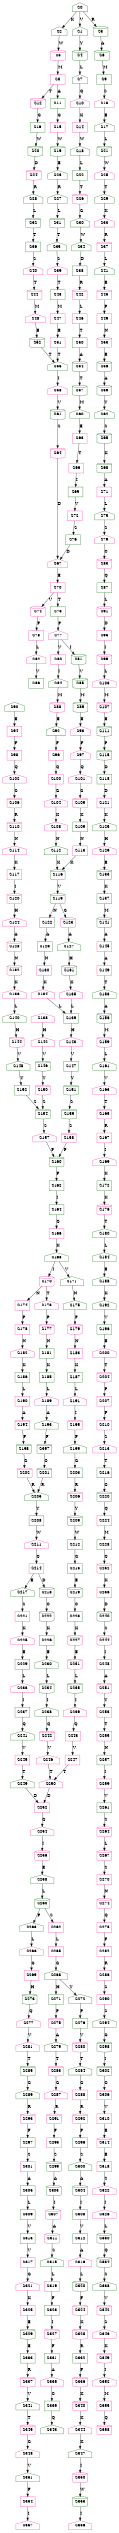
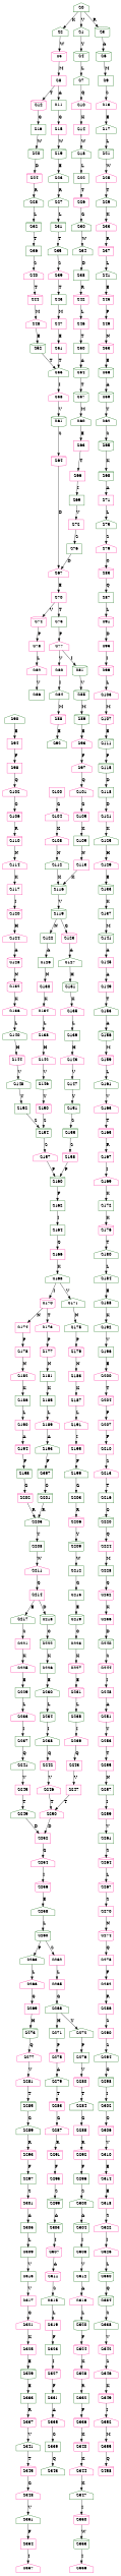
  strict digraph {
    node [color=deeppink shape=cylinder]
    S0 [color=darkgreen shape=house]
    S1 [color=darkgreen shape=house]
    S2 [color=darkgreen shape=house]
    S3 [color=darkgreen]
    S4 [color=darkgreen]
    S5
    S6 [color=darkgreen]
    S7 [color=darkgreen shape=house]
    S8 [shape=box]
    S9 [color=darkgreen shape=box]
    S10 [shape=house]
    S11 [color=darkgreen shape=box]
    S12
    S13 [shape=house]
    S14 [shape=box]
    S15 [shape=box]
    S16 [color=darkgreen shape=box]
    S17 [color=darkgreen shape=house]
    S18 [color=darkgreen shape=house]
    S19 [color=darkgreen]
    S20 [color=darkgreen]
    S21 [color=darkgreen]
    S22 [color=darkgreen shape=box]
    S23 [color=darkgreen shape=house]
    S24
    S25 [shape=house]
    S26
    S27 [color=darkgreen shape=house]
    S28 [color=darkgreen shape=house]
    S29 [color=darkgreen shape=house]
    S30 [color=darkgreen shape=house]
    S31 [color=darkgreen]
    S32 [color=darkgreen]
    S33 [shape=house]
    S34 [color=darkgreen shape=house]
    S35 [color=darkgreen shape=house]
    S36 [color=darkgreen shape=box]
    S37
    S38 [color=darkgreen shape=box]
    S39 [shape=house]
    S40 [shape=house]
    S41 [color=darkgreen shape=house]
    S42
    S43 [color=darkgreen shape=box]
    S44
    S45
    S46 [shape=box]
    S47 [shape=box]
    S48 [shape=house]
    S49 [shape=box]
    S50 [color=darkgreen shape=box]
    S51 [shape=box]
    S52 [color=darkgreen]
    S53
    S54 [color=darkgreen]
    S55 [color=darkgreen shape=house]
    S56 [color=darkgreen]
    S57 [color=darkgreen]
    S58 [shape=house]
    S59 [color=darkgreen]
    S60 [color=darkgreen shape=house]
    S61 [color=darkgreen]
    S62 [color=darkgreen shape=house]
    S63 [shape=box]
    S64
    S65 [color=darkgreen]
    S66 [shape=box]
    S67 [shape=house]
    S68 [color=darkgreen]
    S69 [color=darkgreen shape=box]
    S70 [shape=box]
    S71 [shape=box]
    S72 [shape=box]
    S73 [color=darkgreen shape=box]
    S74
    S75 [color=darkgreen shape=house]
    S76 [color=darkgreen shape=box]
    S77 [shape=house]
    S78 [shape=box]
    S79 [shape=house]
    S80 [shape=box]
    S81 [color=darkgreen]
    S82 [shape=house]
    S83
    S84 [color=darkgreen shape=house]
    S85 [color=darkgreen]
    S86 [color=darkgreen shape=box]
    S87 [color=darkgreen shape=box]
    S88
    S89 [color=darkgreen]
    S91
    S92 [color=darkgreen shape=house]
    S93 [shape=house]
    S90 [color=darkgreen shape=house]
    S94 [shape=box]
    S95 [shape=box]
-   S96 [shape=box]
    S97 [shape=house]
    S98 [shape=box]
    S99
    S100 [shape=box]
    S101 [shape=house]
    S102 [shape=house]
    S103 [shape=house]
    S104 [shape=house]
    S105
    S106
    S107
    S108 [shape=house]
    S109 [color=darkgreen shape=box]
    S110
    S111 [color=darkgreen]
    S112 [color=darkgreen shape=house]
    S113 [shape=box]
    S114 [shape=house]
    S115 [color=darkgreen]
    S116 [color=darkgreen]
    S117 [shape=box]
    S118 [color=darkgreen shape=box]
    S119 [color=darkgreen]
    S120
    S121 [shape=box]
    S122 [color=darkgreen shape=box]
    S123
    S124 [shape=house]
    S125 [color=darkgreen shape=house]
    S126 [color=darkgreen shape=box]
    S127 [color=darkgreen shape=house]
    S128
    S129 [shape=house]
    S130 [shape=box]
    S131 [color=darkgreen]
    S132
    S133 [color=darkgreen]
    S134 [shape=house]
    S135 [shape=house]
    S136 [shape=house]
    S137 [color=darkgreen shape=box]
    S138 [shape=house]
    S139 [color=darkgreen shape=box]
    S140 [color=darkgreen shape=house]
    S141 [color=darkgreen]
    S142 [shape=house]
    S143 [shape=house]
    S144
    S145 [shape=box]
    S146 [color=darkgreen]
    S147 [color=darkgreen shape=box]
    S148 [color=darkgreen shape=house]
    S149 [shape=box]
    S150
    S151 [color=darkgreen]
    S152 [color=darkgreen shape=box]
    S153 [color=darkgreen shape=house]
    S154 [color=darkgreen]
    S155 [color=darkgreen]
    S156 [color=darkgreen]
    S157 [shape=house]
    S158
    S159
    S160 [color=darkgreen]
    S161 [color=darkgreen shape=house]
    S162 [color=darkgreen shape=box]
    S163 [shape=house]
    S164 [color=darkgreen shape=box]
    S165
    S166 [shape=box]
    S167 [shape=box]
    S168 [color=darkgreen shape=house]
    S169 [shape=house]
    S170
    S171 [color=darkgreen shape=house]
    S172 [color=darkgreen shape=box]
    S173 [shape=house]
    S174 [shape=box]
    S175 [color=darkgreen shape=house]
    S176
    S177
    S178 [shape=box]
    S179
    S180 [color=darkgreen shape=house]
    S181 [color=darkgreen shape=box]
    S182 [shape=house]
    S183 [shape=box]
    S184 [color=darkgreen shape=house]
    S185 [color=darkgreen shape=box]
    S186 [color=darkgreen shape=box]
-   S187 [color=darkgreen shape=box]
+   S187 [shape=box]
    S188 [color=darkgreen shape=house]
    S189 [shape=house]
    S190 [shape=box]
    S191 [shape=house]
    S192 [color=darkgreen shape=house]
    S193 [color=darkgreen shape=house]
    S194
    S195
    S196 [color=darkgreen shape=box]
    n198 [color=darkgreen label=S397]
    S198 [color=darkgreen]
    S199 [color=darkgreen shape=house]
    S200 [shape=house]
    S201 [color=darkgreen]
    S202
    S203 [color=darkgreen shape=box]
    S204
    S205 [color=darkgreen shape=house]
    S206
    S207 [shape=box]
    S208 [color=darkgreen shape=box]
    S209 [color=darkgreen]
    S210 [shape=box]
    S211 [shape=house]
    S212 [color=darkgreen shape=box]
    S213 [shape=house]
    S214 [shape=box]
    S215 [color=darkgreen shape=box]
    S216 [color=darkgreen shape=box]
    S217 [color=darkgreen shape=house]
    S218 [color=darkgreen]
    S219 [color=darkgreen]
    S220 [color=darkgreen]
    S221 [shape=box]
    S222 [color=darkgreen]
    S223 [color=darkgreen shape=box]
    S224 [shape=box]
    S225 [shape=house]
    S226 [color=darkgreen shape=box]
    S227
    S228 [color=darkgreen shape=box]
    S229 [color=darkgreen shape=box]
    S230 [color=darkgreen shape=house]
    S231
    S232
    S233 [shape=house]
    S234 [color=darkgreen]
    S235 [color=darkgreen]
    S236 [shape=box]
    S237 [color=darkgreen shape=box]
    S238 [color=darkgreen shape=house]
    S239 [shape=house]
    S240 [color=darkgreen]
    S241 [color=darkgreen shape=house]
    S242
    S243 [shape=box]
    S244
    S245 [shape=box]
    S246 [shape=house]
    S247 [shape=box]
    S248 [shape=box]
    S249 [color=darkgreen shape=house]
    S250 [shape=house]
    S251
    S252 [shape=box]
    S253 [shape=box]
    S254 [shape=house]
    S255 [shape=box]
    S256
    S257 [color=darkgreen shape=box]
    S258 [color=darkgreen shape=house]
    S259 [shape=box]
    S260 [color=darkgreen]
    S261 [color=darkgreen shape=box]
    S262 [shape=box]
    S263 [color=darkgreen shape=house]
    S264
    S265 [shape=box]
    S266 [shape=house]
    S267
    S268 [color=darkgreen shape=house]
    S269 [shape=box]
    S270 [shape=box]
    S271 [color=darkgreen shape=box]
    S272 [color=darkgreen shape=house]
    S273 [color=darkgreen]
    S274
    S275
    S276 [color=darkgreen shape=box]
    S277 [shape=house]
    S278 [shape=box]
    S279 [color=darkgreen shape=house]
    S280
    S281 [shape=house]
    S282 [shape=box]
    S283
    S284 [color=darkgreen shape=house]
    S285 [color=darkgreen]
    S286 [shape=box]
    S287 [shape=house]
    S288 [shape=box]
    S289 [color=darkgreen shape=house]
    S290 [shape=box]
    S291
    S292
    S293
    S294 [color=darkgreen shape=house]
    S295 [shape=box]
    S296 [color=darkgreen shape=box]
    S297 [color=darkgreen shape=box]
    S298 [color=darkgreen]
    S299 [color=darkgreen]
    S300 [color=darkgreen shape=house]
    S301 [shape=box]
    S302 [color=darkgreen]
    S303 [color=darkgreen]
    S304 [color=darkgreen]
    S305 [color=darkgreen shape=box]
    S306
    S307
    S308 [color=darkgreen shape=box]
    S309 [color=darkgreen shape=box]
    S310 [shape=box]
    S311
    S312 [color=darkgreen shape=box]
    S313 [color=darkgreen shape=box]
    S314
    S315 [color=darkgreen shape=house]
    S316 [shape=house]
    S317 [shape=box]
    S318 [shape=box]
    S319 [shape=box]
    S320 [color=darkgreen]
    S321 [shape=house]
    S322 [shape=house]
    S323 [color=darkgreen shape=box]
    S324
    S325 [shape=box]
    S326 [shape=house]
    S327
    S328
    S329 [color=darkgreen]
    S330 [color=darkgreen]
    S331 [color=darkgreen shape=box]
    S332 [color=darkgreen shape=box]
    S333 [color=darkgreen shape=box]
    S334 [color=darkgreen]
    S335 [shape=house]
    S336
    S337
    S338 [color=darkgreen shape=house]
    S339 [color=darkgreen shape=box]
    S340
    S341 [color=darkgreen shape=house]
    S342
    S343 [color=darkgreen shape=house]
    S344 [shape=house]
    S345
    S346 [shape=house]
    S347 [color=darkgreen shape=house]
    S348 [shape=house]
    S349
    S350
    S351 [color=darkgreen shape=house]
    S352 [shape=house]
    S353 [color=darkgreen]
    S354 [shape=box]
    S355 [shape=box]
    S356 [shape=house]
    S357 [shape=house]
-   S358
+   S358 [label=S458]
    S0 -> S1 [label=V]
    S0 -> S2 [label=K]
    S0 -> S3 [label=R]
    S1 -> S4 [label=Y]
    S2 -> S5 [label=W]
    S3 -> S6 [label=A]
    S4 -> S7 [label=L]
    S5 -> S8 [label=M]
    S6 -> S9 [label=M]
    S7 -> S10 [label=Q]
    S8 -> S11 [label=A]
    S8 -> S12 [label=T]
    S9 -> S13 [label=S]
    S10 -> S14 [label=K]
    S11 -> S15 [label=G]
    S12 -> S16 [label=G]
    S13 -> S17 [label=E]
    S14 -> S18 [label=W]
    S15 -> S19 [label=W]
    S16 -> S20 [label=W]
    S17 -> S21 [label=L]
    S18 -> S22 [label=L]
    S19 -> S23 [label=E]
    S20 -> S24 [label=D]
    S21 -> S25 [label=W]
    S22 -> S26 [label=T]
    S23 -> S27 [label=R]
    S24 -> S28 [label=R]
    S25 -> S29 [label=T]
    S26 -> S30 [label=G]
    S27 -> S31 [label=L]
    S28 -> S32 [label=L]
    S29 -> S33 [label=K]
    S30 -> S34 [label=W]
    S31 -> S35 [label=T]
    S32 -> S36 [label=T]
    S33 -> S37 [label=R]
    S34 -> S38 [label=D]
    S35 -> S39 [label=S]
    S36 -> S40 [label=S]
    S37 -> S41 [label=L]
    S38 -> S42 [label=R]
    S39 -> S43 [label=T]
    S40 -> S44 [label=T]
    S41 -> S45 [label=E]
    S42 -> S46 [label=L]
    S43 -> S47 [label=M]
    S44 -> S48 [label=M]
    S45 -> S49 [label=P]
    S46 -> S50 [label=T]
    S47 -> S51 [label=E]
    S48 -> S52 [label=E]
    S49 -> S53 [label=N]
    S50 -> S54 [label=A]
    S51 -> S55 [label=T]
    S52 -> S55 [label=T]
    S53 -> S56 [label=E]
    S54 -> S57 [label=T]
    S55 -> S58 [label=I]
    S56 -> S59 [label=A]
    S57 -> S60 [label=M]
    S58 -> S61 [label=V]
    S59 -> S62 [label=Y]
    S60 -> S63 [label=E]
    S61 -> S64 [label=S]
    S62 -> S65 [label=S]
    S63 -> S66 [label=T]
    S64 -> S67 [label=D]
    S65 -> S68 [label=K]
    S66 -> S69 [label=I]
    S67 -> S70 [label=E]
    S68 -> S71 [label=A]
    S69 -> S72 [label=V]
    S70 -> S73 [label=T]
    S70 -> S74 [label=V]
    S71 -> S75 [label=L]
    S72 -> S76 [label=S]
    S73 -> S77 [label=P]
    S74 -> S78 [label=P]
    S75 -> S79 [label=S]
    S76 -> S67 [label=D]
    S77 -> S80 [label=V]
    S77 -> S81 [label=I]
    S78 -> S82 [label=L]
    S79 -> S83 [label=C]
    S80 -> S84 [label=I]
    S81 -> S85 [label=V]
    S82 -> S86 [label=V]
    S83 -> S87 [label=Q]
    S84 -> S88 [label=M]
    S85 -> S89 [label=M]
    S87 -> S91 [label=L]
    S88 -> S92 [label=E]
    S89 -> S93 [label=E]
    S91 -> S95 [label=D]
-   S92 -> S96 [label=F]
    S93 -> S97 [label=F]
    S90 -> S94 [label=E]
    S94 -> S98 [label=F]
    S95 -> S99 [label=I]
-   S96 -> S100 [label=Q]
    S97 -> S101 [label=Q]
    S98 -> S102 [label=Q]
    S99 -> S103 [label=L]
    S100 -> S104 [label=G]
    S101 -> S105 [label=G]
    S102 -> S106 [label=G]
    S103 -> S107 [label=M]
    S104 -> S108 [label=K]
    S105 -> S109 [label=K]
    S106 -> S110 [label=R]
    S107 -> S111 [label=E]
    S108 -> S112 [label=N]
    S109 -> S113 [label=N]
    S110 -> S114 [label=N]
    S111 -> S115 [label=P]
    S112 -> S116 [label=K]
    S113 -> S116 [label=K]
    S114 -> S117 [label=K]
    S115 -> S118 [label=D]
    S116 -> S119 [label=V]
    S117 -> S120 [label=I]
    S118 -> S121 [label=D]
    S119 -> S122 [label=N]
    S119 -> S123 [label=G]
    S120 -> S124 [label=H]
    S121 -> S125 [label=K]
    S122 -> S126 [label=A]
    S123 -> S127 [label=A]
    S124 -> S128 [label=A]
    S125 -> S129 [label=H]
    S126 -> S130 [label=N]
    S127 -> S131 [label=H]
    S128 -> S132 [label=N]
    S129 -> S133 [label=E]
    S130 -> S134 [label=K]
    S131 -> S135 [label=K]
    S132 -> S136 [label=K]
    S133 -> S137 [label=K]
-   S134 -> S139 [label=L]
+   S134 -> S138 [label=L]
    S135 -> S139 [label=L]
    S136 -> S140 [label=L]
    S137 -> S141 [label=M]
    S138 -> S142 [label=H]
    S139 -> S143 [label=H]
    S140 -> S144 [label=H]
    S141 -> S145 [label=A]
    S142 -> S146 [label=V]
    S143 -> S147 [label=V]
    S144 -> S148 [label=V]
    S145 -> S149 [label=A]
    S146 -> S150 [label=Y]
    S147 -> S151 [label=Y]
    S148 -> S152 [label=Y]
    S149 -> S153 [label=T]
    S150 -> S154 [label=S]
    S151 -> S155 [label=S]
    S152 -> S154 [label=S]
    S153 -> S156 [label=A]
    S154 -> S157 [label=S]
    S155 -> S158 [label=S]
    S156 -> S159 [label=M]
    S157 -> S160 [label=P]
    S158 -> S160 [label=P]
    S159 -> S161 [label=L]
    S160 -> S162 [label=F]
    S161 -> S163 [label=V]
    S162 -> S164 [label=I]
    S163 -> S165 [label=T]
    S164 -> S166 [label=G]
    S165 -> S167 [label=R]
    S166 -> S168 [label=K]
    S167 -> S169 [label=I]
    S168 -> S170 [label=I]
    S168 -> S171 [label=V]
    S169 -> S172 [label=K]
    S170 -> S173 [label=T]
    S170 -> S174 [label=N]
    S171 -> S175 [label=N]
    S172 -> S176 [label=K]
    S173 -> S177 [label=P]
    S174 -> S178 [label=P]
    S175 -> S179 [label=P]
    S176 -> S180 [label=T]
    S177 -> S181 [label=N]
    S178 -> S182 [label=N]
    S179 -> S183 [label=N]
    S180 -> S184 [label=L]
    S181 -> S185 [label=K]
    S182 -> S186 [label=K]
    S183 -> S187 [label=K]
    S184 -> S188 [label=E]
    S185 -> S189 [label=L]
    S186 -> S190 [label=L]
    S187 -> S191 [label=L]
    S188 -> S192 [label=K]
    S189 -> S193 [label=A]
    S190 -> S194 [label=A]
    S191 -> S195 [label=I]
    S192 -> S196 [label=V]
    S193 -> n198 [label=F]
    S194 -> S198 [label=F]
    S195 -> S199 [label=F]
    S196 -> S200 [label=E]
    n198 -> S201 [label=G]
    S198 -> S202 [label=G]
    S199 -> S203 [label=G]
    S200 -> S204 [label=T]
    S201 -> S205 [label=R]
    S202 -> S205 [label=R]
    S203 -> S206 [label=R]
    S204 -> S207 [label=P]
    S205 -> S208 [label=Y]
    S206 -> S209 [label=Y]
    S207 -> S210 [label=F]
    S208 -> S211 [label=W]
    S209 -> S212 [label=W]
    S210 -> S213 [label=S]
    S211 -> S214 [label=G]
    S212 -> S215 [label=G]
    S213 -> S216 [label=T]
    S214 -> S217 [label=E]
    S214 -> S218 [label=D]
    S215 -> S219 [label=E]
    S216 -> S220 [label=G]
    S217 -> S221 [label=S]
    S218 -> S222 [label=C]
    S219 -> S223 [label=C]
    S220 -> S224 [label=Q]
    S221 -> S225 [label=K]
    S222 -> S226 [label=K]
    S223 -> S227 [label=K]
    S224 -> S228 [label=M]
    S225 -> S229 [label=E]
    S226 -> S230 [label=E]
    S227 -> S231 [label=E]
    S228 -> S232 [label=G]
    S229 -> S233 [label=L]
    S230 -> S234 [label=L]
    S231 -> S235 [label=L]
    S232 -> S236 [label=K]
    S233 -> S237 [label=I]
    S234 -> S238 [label=I]
    S235 -> S239 [label=I]
    S236 -> S240 [label=D]
    S237 -> S241 [label=Q]
    S238 -> S242 [label=Q]
    S239 -> S243 [label=Q]
    S240 -> S244 [label=S]
    S241 -> S245 [label=V]
    S242 -> S246 [label=V]
    S243 -> S247 [label=V]
    S244 -> S248 [label=I]
    S245 -> S249 [label=T]
    S246 -> S250 [label=T]
    S247 -> S250 [label=T]
    S248 -> S251 [label=A]
    S249 -> S252 [label=D]
    S250 -> S252 [label=D]
    S251 -> S253 [label=Y]
    S252 -> S254 [label=G]
    S253 -> S255 [label=T]
    S254 -> S256 [label=I]
    S255 -> S257 [label=N]
    S256 -> S258 [label=E]
    S257 -> S259 [label=I]
    S258 -> S260 [label=L]
    S259 -> S261 [label=V]
    S260 -> S262 [label=S]
    S260 -> S263 [label=P]
    S261 -> S264 [label=S]
    S262 -> S265 [label=L]
    S263 -> S266 [label=L]
    S264 -> S267 [label=L]
    S265 -> S268 [label=G]
    S266 -> S269 [label=G]
    S267 -> S270 [label=S]
    S268 -> S271 [label=H]
    S268 -> S272 [label=Y]
    S269 -> S273 [label=H]
    S270 -> S274 [label=N]
    S271 -> S275 [label=P]
    S272 -> S276 [label=P]
    S273 -> S277 [label=Q]
    S274 -> S278 [label=Q]
    S275 -> S279 [label=A]
    S276 -> S280 [label=V]
    S277 -> S281 [label=V]
    S278 -> S282 [label=F]
    S279 -> S283 [label=T]
    S280 -> S284 [label=T]
    S281 -> S285 [label=T]
    S282 -> S286 [label=R]
    S283 -> S287 [label=G]
    S284 -> S288 [label=G]
    S285 -> S289 [label=G]
    S286 -> S290 [label=S]
    S287 -> S291 [label=R]
    S288 -> S292 [label=R]
    S289 -> S293 [label=R]
    S290 -> S294 [label=S]
    S291 -> S295 [label=F]
    S292 -> S296 [label=F]
    S293 -> S297 [label=F]
    S294 -> S298 [label=G]
    S295 -> S299 [label=S]
    S296 -> S300 [label=S]
    S297 -> S301 [label=S]
    S298 -> S302 [label=I]
    S299 -> S303 [label=A]
    S300 -> S304 [label=A]
    S301 -> S305 [label=A]
    S302 -> S306 [label=G]
    S303 -> S307 [label=I]
    S304 -> S308 [label=I]
    S305 -> S309 [label=L]
    S306 -> S310 [label=V]
    S307 -> S311 [label=A]
    S308 -> S312 [label=V]
    S309 -> S313 [label=V]
    S310 -> S314 [label=E]
    S311 -> S315 [label=S]
    S312 -> S316 [label=A]
    S313 -> S317 [label=V]
    S314 -> S318 [label=E]
    S315 -> S319 [label=L]
    S316 -> S320 [label=L]
    S317 -> S321 [label=G]
    S318 -> S322 [label=S]
    S319 -> S323 [label=F]
    S320 -> S324 [label=F]
    S321 -> S325 [label=K]
    S322 -> S326 [label=I]
    S323 -> S327 [label=I]
    S324 -> S328 [label=K]
    S325 -> S329 [label=E]
    S326 -> S330 [label=L]
    S327 -> S331 [label=F]
    S328 -> S332 [label=R]
    S329 -> S333 [label=E]
    S330 -> S334 [label=Q]
    S331 -> S335 [label=A]
    S332 -> S336 [label=F]
    S333 -> S337 [label=R]
    S334 -> S338 [label=S]
    S335 -> S339 [label=C]
    S336 -> S340 [label=K]
    S337 -> S341 [label=V]
    S338 -> S342 [label=V]
    S339 -> S343 [label=Q]
    S340 -> S344 [label=K]
    S341 -> S345 [label=T]
    S342 -> S346 [label=S]
    S344 -> S347 [label=K]
    S345 -> S348 [label=G]
    S346 -> S349 [label=K]
    S347 -> S350 [label=I]
    S348 -> S351 [label=V]
    S349 -> S352 [label=I]
    S350 -> S353 [label=W]
    S351 -> S354 [label=F]
    S352 -> S355 [label=M]
    S353 -> S356 [label=I]
    S354 -> S357 [label=I]
    S355 -> S358 [label=Q]
  }
